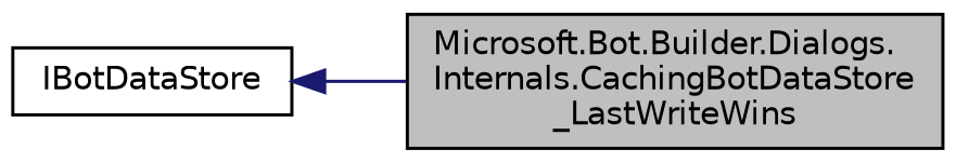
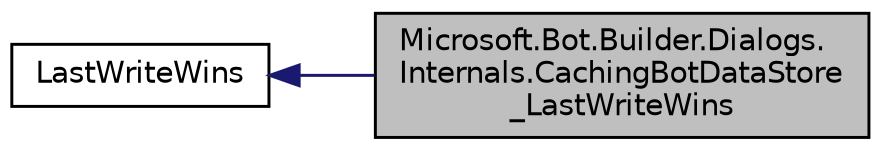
  digraph {
    rankdir=LR
    node [color=black fontname=Helvetica fontsize=10 shape=record style=filled]
    n1 [fillcolor=grey75 fontcolor=black height=0.2 label="Microsoft.Bot.Builder.Dialogs.\lInternals.CachingBotDataStore\l_LastWriteWins" width=0.4]
-   n2 [fillcolor=white height=0.2 label=IBotDataStore width=0.4]
+   n2 [fillcolor=white height=0.2 label=LastWriteWins width=0.4]
    n2 -> n1 [color=midnightblue dir=back fontname=Helvetica fontsize=10 labelfontname=Helvetica labelfontsize=10 style=solid]
  }
